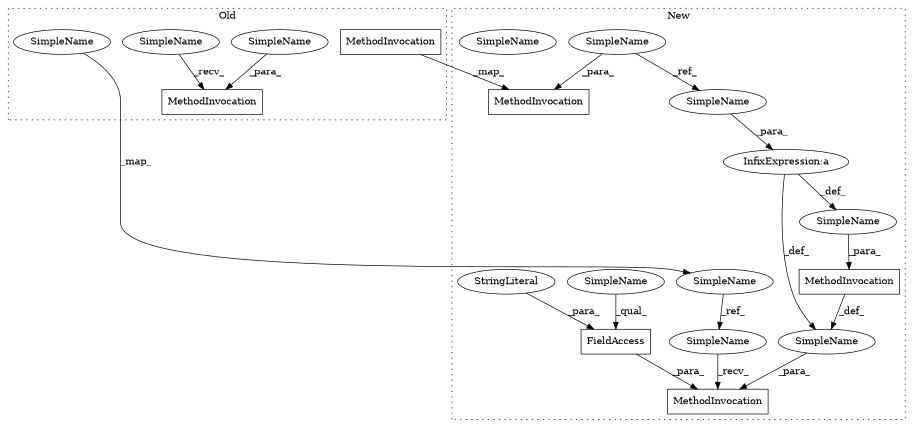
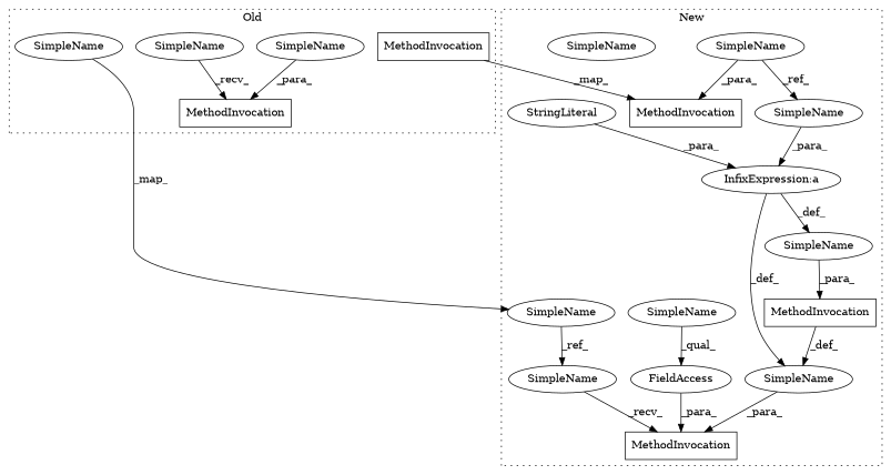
  digraph {
    node [a=42 l=3 s=5082 shape=ellipse]
    n1 [a=32 l="11,1" label=MethodInvocation s="5016,5028" shape=box]
    n2 [a=32 l="8,1" label=MethodInvocation s="5084,5093" shape=box]
    n3 [l=1 label=SimpleName s=5092]
    n4 [l=12 label=SimpleName s=4661]
    n5 [label=SimpleName s=5080]
-   n6 [a=22 l=8 label=FieldAccess shape=box]
+   n6 [a=22 l=8 label=FieldAccess]
    n7 [a=32 l="11,1" label=MethodInvocation s="5049,5090" shape=box]
    n8 [a=32 l="5,1" label=MethodInvocation s="5060,5080" shape=box]
    n9 [a=32 l="15,1" label=MethodInvocation s="4968,4984" shape=box]
    n10 [l=1 label=SimpleName s=4893]
    n11 [l=5 label=SimpleName s=5043]
    n12 [l=1 label=SimpleName s=5065]
    n13 [label=SimpleName l="" s=""]
    n14 [l=5 label=SimpleName s=4721]
    n15 [label=SimpleName]
    n16 [label=SimpleName l="" s=""]
    n17 [label=SimpleName]
    n18 [a=45 l=11 label=StringLiteral s=5069]
    n19 [a=27 label="InfixExpression:a" s=5066]
    subgraph cluster_1 {
      label=Old
      style=dotted
      n1
      n2
      n3
      n4
      n5
    }
    subgraph cluster_2 {
      label=New
      style=dotted
      n6
      n7
      n8
      n9
      n10
      n11
      n12
      n13
      n14
      n15
      n16
      n17
      n18
      n19
    }
    n1 -> n9 [label=_map_]
    n3 -> n2 [label=_para_]
    n4 -> n14 [label=_map_]
    n5 -> n2 [label=_recv_]
    n6 -> n7 [label=_para_]
    n8 -> n13 [label=_def_]
    n10 -> n9 [label=_para_]
    n10 -> n12 [label=_ref_]
    n11 -> n7 [label=_recv_]
    n12 -> n19 [label=_para_]
    n13 -> n7 [label=_para_]
    n14 -> n11 [label=_ref_]
    n16 -> n8 [label=_para_]
    n17 -> n6 [label=_qual_]
-   n18 -> n6 [label=_para_]
+   n18 -> n19 [label=_para_]
    n19 -> n13 [label=_def_]
    n19 -> n16 [label=_def_]
  }
